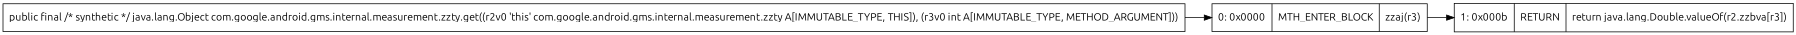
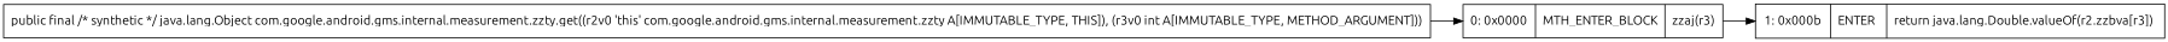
  digraph {
    rankdir=LR
    fontname=Ubuntu
    node [shape=record fontname=Ubuntu]
    edge [fontname=Ubuntu]
    n1 [label="{0\:\ 0x0000|MTH_ENTER_BLOCK\l|zzaj(r3)\l}"]
-   n2 [label="{1\:\ 0x000b|RETURN\l|return java.lang.Double.valueOf(r2.zzbva[r3])\l}"]
+   n2 [label="{1\:\ 0x000b|ENTER\l|return java.lang.Double.valueOf(r2.zzbva[r3])\l}"]
    n3 [label="{public final \/* synthetic *\/ java.lang.Object com.google.android.gms.internal.measurement.zzty.get((r2v0 'this' com.google.android.gms.internal.measurement.zzty A[IMMUTABLE_TYPE, THIS]), (r3v0 int A[IMMUTABLE_TYPE, METHOD_ARGUMENT])) }"]
    n1 -> n2
    n3 -> n1
  }
